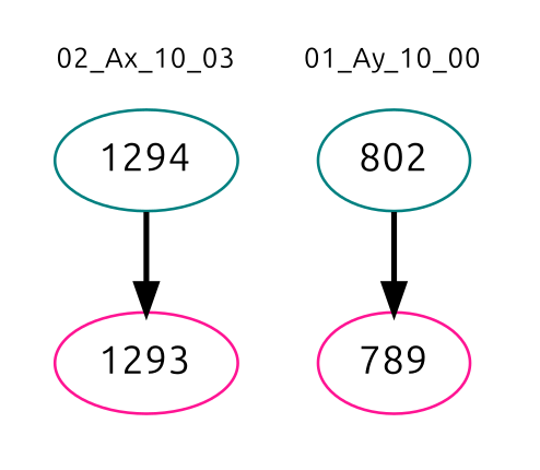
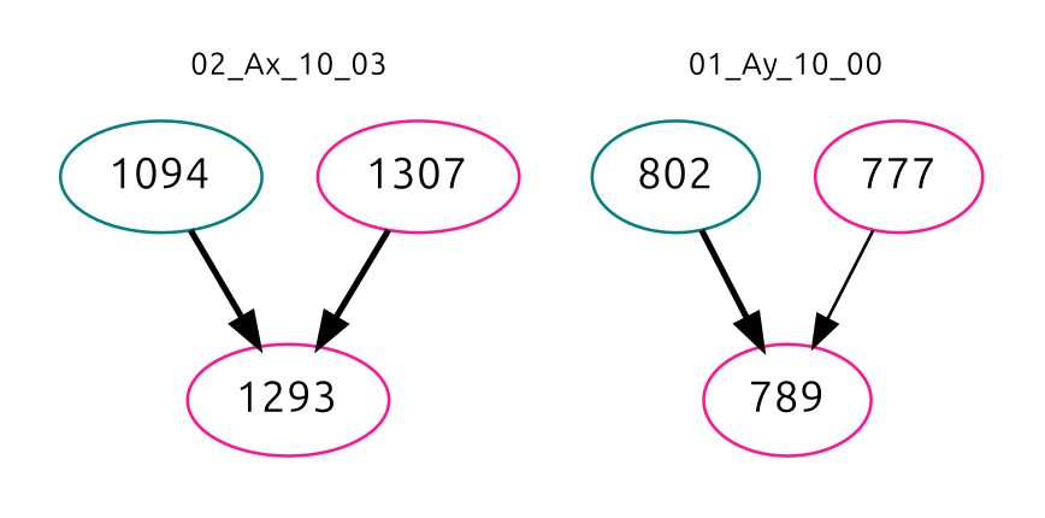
  digraph {
    fontname=Ubuntu
    node [color=deeppink fontname=Ubuntu]
    edge [color=black fontname=Ubuntu style=bold]
+   n1 [label=1307]
    n2 [label=1293]
-   n3 [color=teal label=1294]
+   n3 [color=teal label=1094]
+   n4 [label=777]
    n5 [label=789]
    n6 [color=teal label=802]
    subgraph cluster_1 {
      color=white
      fontsize=10
      label="02_Ax_10_03"
+     n1
      n2
      n3
    }
    subgraph cluster_2 {
      color=white
      fontsize=10
      label="01_Ay_10_00"
+     n4
      n5
      n6
    }
+   n1 -> n2
    n3 -> n2
+   n4 -> n5 [style=solid]
    n6 -> n5
  }
